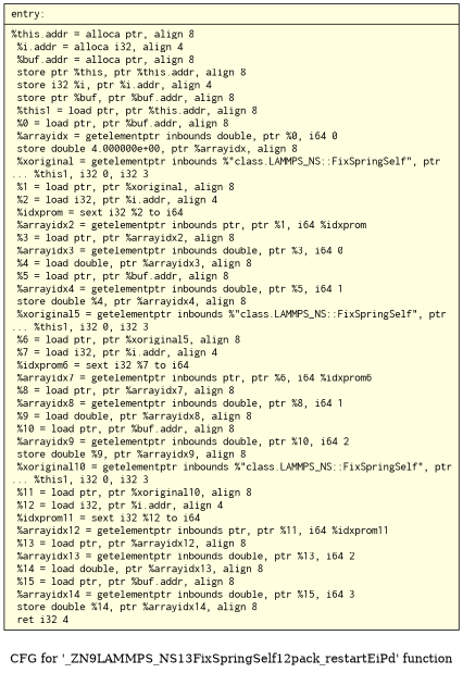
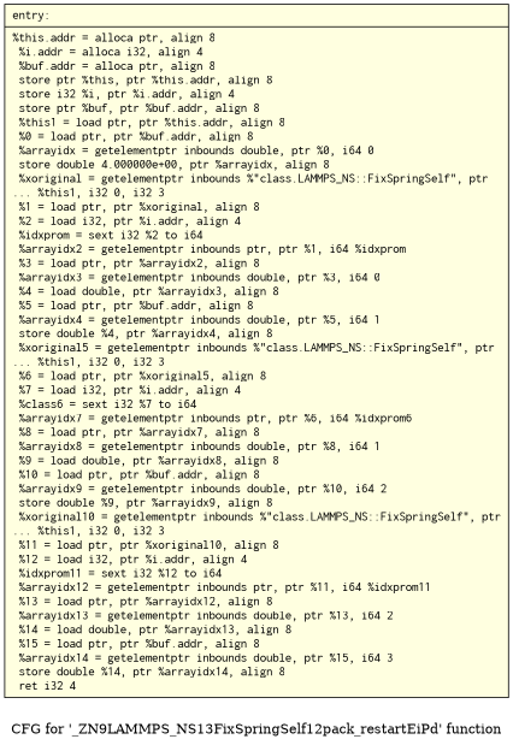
  digraph {
    label="CFG for '_ZN9LAMMPS_NS13FixSpringSelf12pack_restartEiPd' function"
-   n1 [color=black fillcolor=lightyellow fontname=Courier label="{entry:\l|  %this.addr = alloca ptr, align 8\l  %i.addr = alloca i32, align 4\l  %buf.addr = alloca ptr, align 8\l  store ptr %this, ptr %this.addr, align 8\l  store i32 %i, ptr %i.addr, align 4\l  store ptr %buf, ptr %buf.addr, align 8\l  %this1 = load ptr, ptr %this.addr, align 8\l  %0 = load ptr, ptr %buf.addr, align 8\l  %arrayidx = getelementptr inbounds double, ptr %0, i64 0\l  store double 4.000000e+00, ptr %arrayidx, align 8\l  %xoriginal = getelementptr inbounds %\"class.LAMMPS_NS::FixSpringSelf\", ptr\l... %this1, i32 0, i32 3\l  %1 = load ptr, ptr %xoriginal, align 8\l  %2 = load i32, ptr %i.addr, align 4\l  %idxprom = sext i32 %2 to i64\l  %arrayidx2 = getelementptr inbounds ptr, ptr %1, i64 %idxprom\l  %3 = load ptr, ptr %arrayidx2, align 8\l  %arrayidx3 = getelementptr inbounds double, ptr %3, i64 0\l  %4 = load double, ptr %arrayidx3, align 8\l  %5 = load ptr, ptr %buf.addr, align 8\l  %arrayidx4 = getelementptr inbounds double, ptr %5, i64 1\l  store double %4, ptr %arrayidx4, align 8\l  %xoriginal5 = getelementptr inbounds %\"class.LAMMPS_NS::FixSpringSelf\", ptr\l... %this1, i32 0, i32 3\l  %6 = load ptr, ptr %xoriginal5, align 8\l  %7 = load i32, ptr %i.addr, align 4\l  %idxprom6 = sext i32 %7 to i64\l  %arrayidx7 = getelementptr inbounds ptr, ptr %6, i64 %idxprom6\l  %8 = load ptr, ptr %arrayidx7, align 8\l  %arrayidx8 = getelementptr inbounds double, ptr %8, i64 1\l  %9 = load double, ptr %arrayidx8, align 8\l  %10 = load ptr, ptr %buf.addr, align 8\l  %arrayidx9 = getelementptr inbounds double, ptr %10, i64 2\l  store double %9, ptr %arrayidx9, align 8\l  %xoriginal10 = getelementptr inbounds %\"class.LAMMPS_NS::FixSpringSelf\", ptr\l... %this1, i32 0, i32 3\l  %11 = load ptr, ptr %xoriginal10, align 8\l  %12 = load i32, ptr %i.addr, align 4\l  %idxprom11 = sext i32 %12 to i64\l  %arrayidx12 = getelementptr inbounds ptr, ptr %11, i64 %idxprom11\l  %13 = load ptr, ptr %arrayidx12, align 8\l  %arrayidx13 = getelementptr inbounds double, ptr %13, i64 2\l  %14 = load double, ptr %arrayidx13, align 8\l  %15 = load ptr, ptr %buf.addr, align 8\l  %arrayidx14 = getelementptr inbounds double, ptr %15, i64 3\l  store double %14, ptr %arrayidx14, align 8\l  ret i32 4\l}" shape=record style=filled]
+   n1 [color=black fillcolor=lightyellow fontname=Courier label="{entry:\l|  %this.addr = alloca ptr, align 8\l  %i.addr = alloca i32, align 4\l  %buf.addr = alloca ptr, align 8\l  store ptr %this, ptr %this.addr, align 8\l  store i32 %i, ptr %i.addr, align 4\l  store ptr %buf, ptr %buf.addr, align 8\l  %this1 = load ptr, ptr %this.addr, align 8\l  %0 = load ptr, ptr %buf.addr, align 8\l  %arrayidx = getelementptr inbounds double, ptr %0, i64 0\l  store double 4.000000e+00, ptr %arrayidx, align 8\l  %xoriginal = getelementptr inbounds %\"class.LAMMPS_NS::FixSpringSelf\", ptr\l... %this1, i32 0, i32 3\l  %1 = load ptr, ptr %xoriginal, align 8\l  %2 = load i32, ptr %i.addr, align 4\l  %idxprom = sext i32 %2 to i64\l  %arrayidx2 = getelementptr inbounds ptr, ptr %1, i64 %idxprom\l  %3 = load ptr, ptr %arrayidx2, align 8\l  %arrayidx3 = getelementptr inbounds double, ptr %3, i64 0\l  %4 = load double, ptr %arrayidx3, align 8\l  %5 = load ptr, ptr %buf.addr, align 8\l  %arrayidx4 = getelementptr inbounds double, ptr %5, i64 1\l  store double %4, ptr %arrayidx4, align 8\l  %xoriginal5 = getelementptr inbounds %\"class.LAMMPS_NS::FixSpringSelf\", ptr\l... %this1, i32 0, i32 3\l  %6 = load ptr, ptr %xoriginal5, align 8\l  %7 = load i32, ptr %i.addr, align 4\l  %class6 = sext i32 %7 to i64\l  %arrayidx7 = getelementptr inbounds ptr, ptr %6, i64 %idxprom6\l  %8 = load ptr, ptr %arrayidx7, align 8\l  %arrayidx8 = getelementptr inbounds double, ptr %8, i64 1\l  %9 = load double, ptr %arrayidx8, align 8\l  %10 = load ptr, ptr %buf.addr, align 8\l  %arrayidx9 = getelementptr inbounds double, ptr %10, i64 2\l  store double %9, ptr %arrayidx9, align 8\l  %xoriginal10 = getelementptr inbounds %\"class.LAMMPS_NS::FixSpringSelf\", ptr\l... %this1, i32 0, i32 3\l  %11 = load ptr, ptr %xoriginal10, align 8\l  %12 = load i32, ptr %i.addr, align 4\l  %idxprom11 = sext i32 %12 to i64\l  %arrayidx12 = getelementptr inbounds ptr, ptr %11, i64 %idxprom11\l  %13 = load ptr, ptr %arrayidx12, align 8\l  %arrayidx13 = getelementptr inbounds double, ptr %13, i64 2\l  %14 = load double, ptr %arrayidx13, align 8\l  %15 = load ptr, ptr %buf.addr, align 8\l  %arrayidx14 = getelementptr inbounds double, ptr %15, i64 3\l  store double %14, ptr %arrayidx14, align 8\l  ret i32 4\l}" shape=record style=filled]
  }
